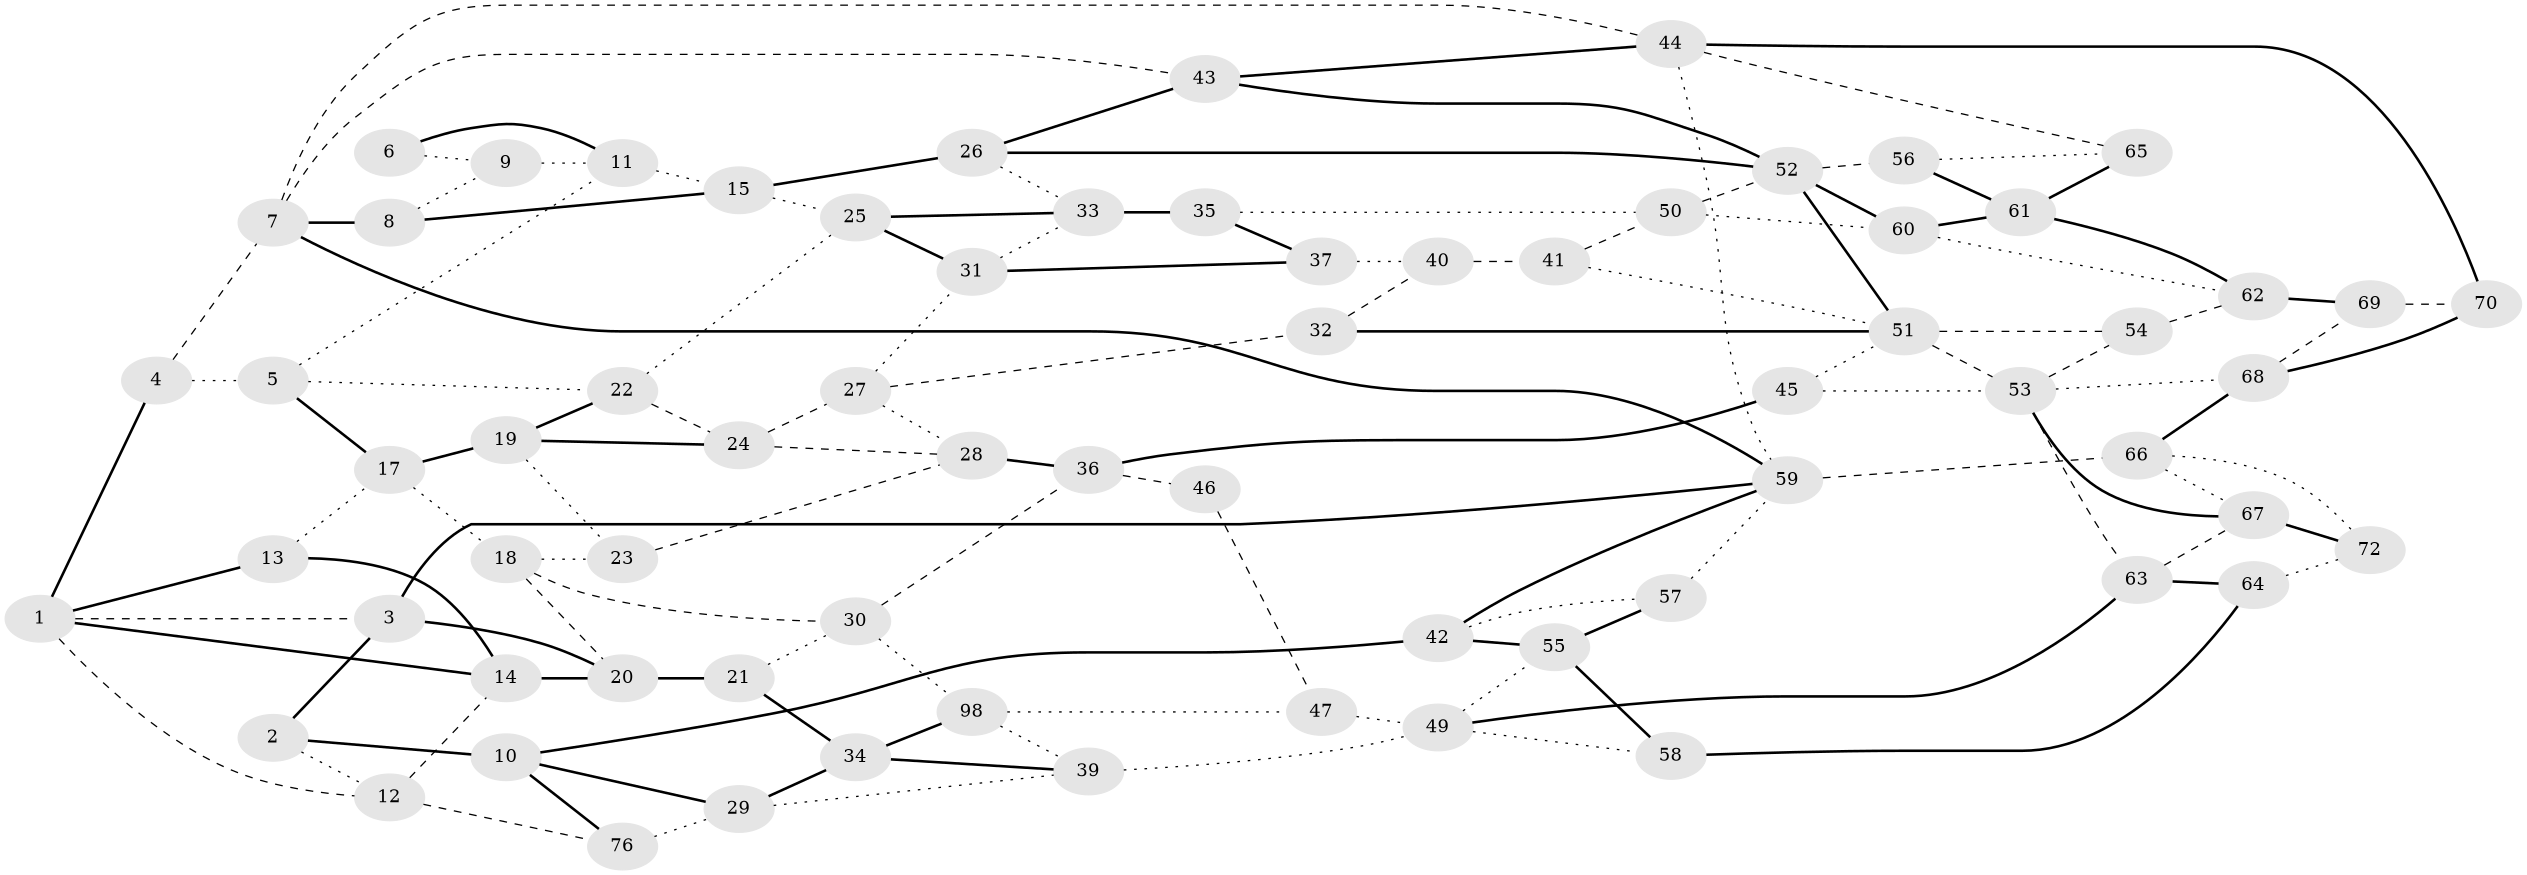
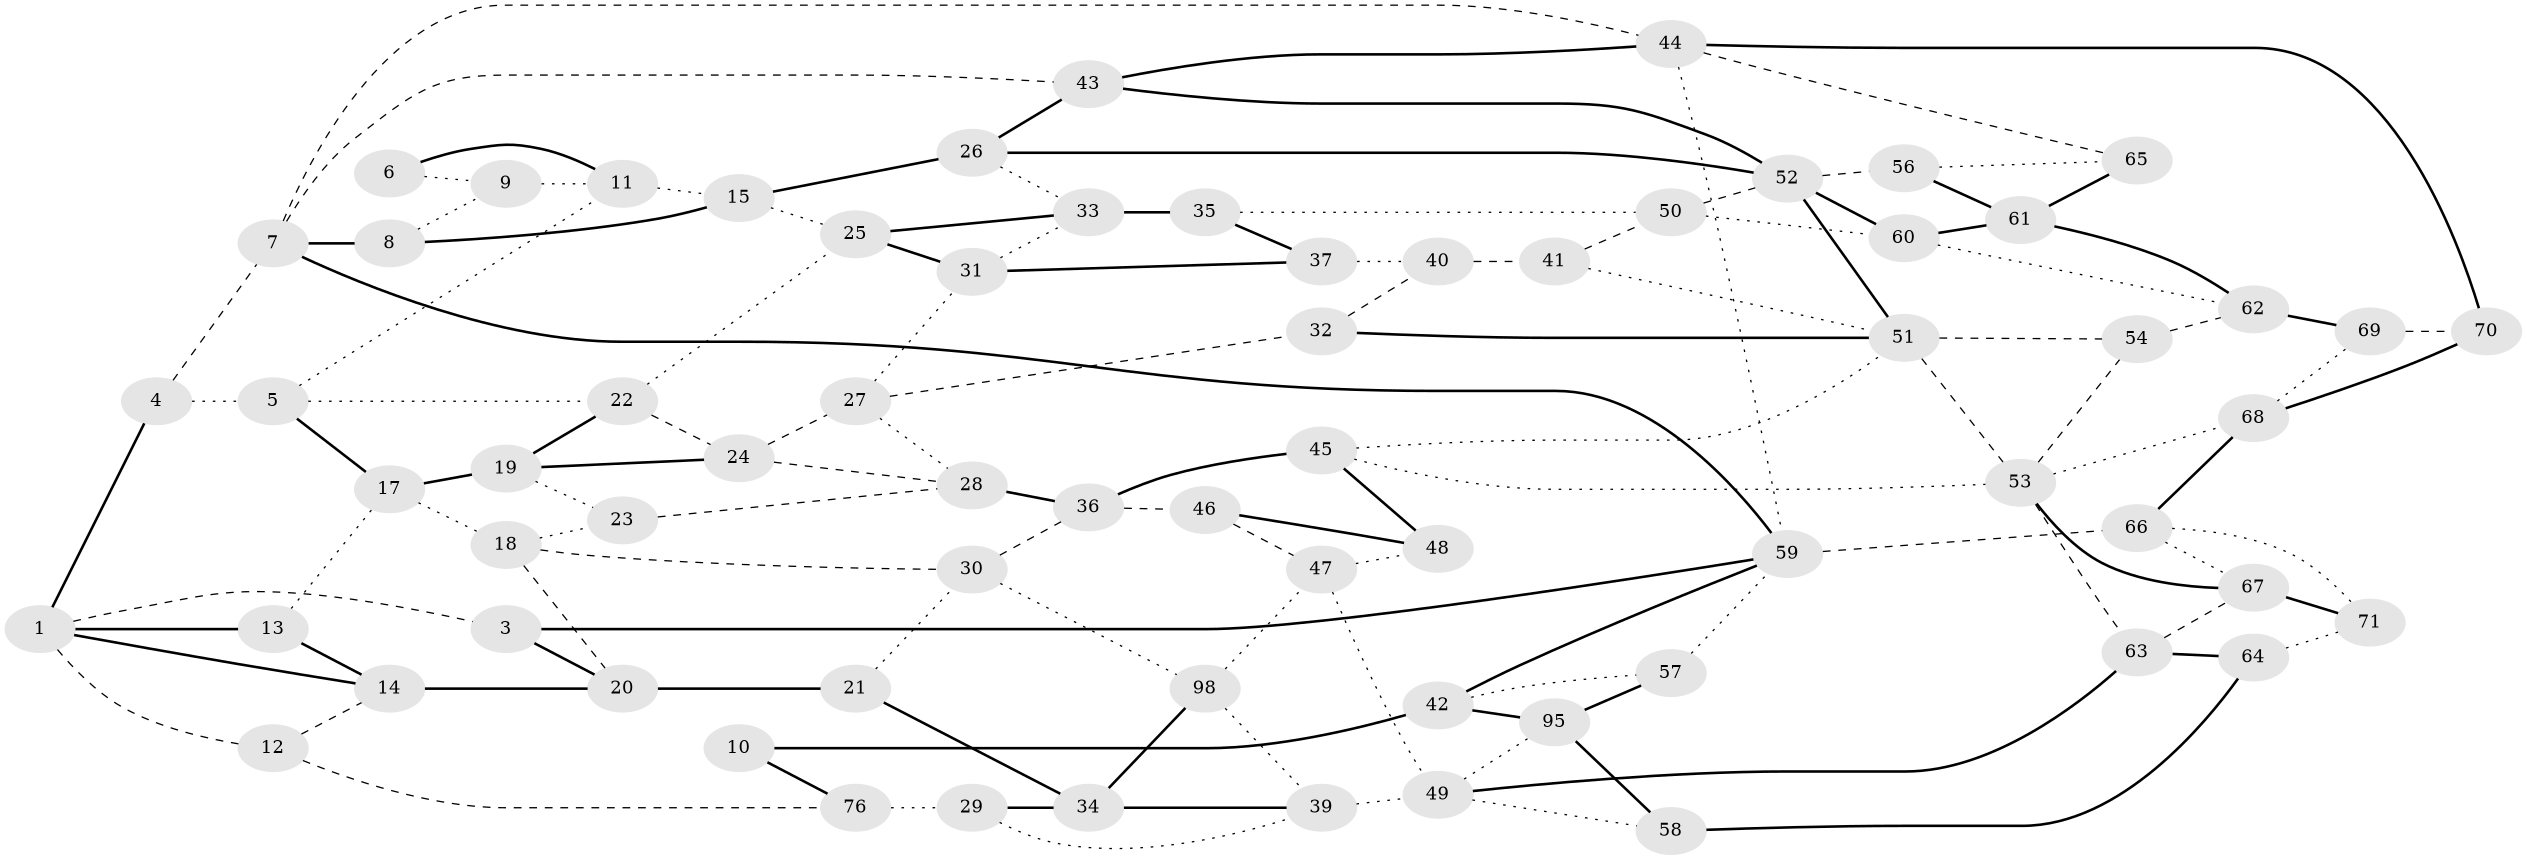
  graph {
    rankdir=LR
    node [color=gray90 style=filled]
    edge [style=bold weight=1.0]
    1
    3
    4
    12
    13
    14
    59
    20
    5
    7
    n11 [label=76]
    17
-   2
    10
    29
    42
    66
    11
    22
    8
    43
    44
    15
    18
    19
    25
    24
    6
    9
    52
    65
    70
    26
    34
    39
-   55
+   55 [label=95]
    57
    21
    31
    33
    23
    30
    28
    36
    n45 [label=98]
    27
    32
    37
    35
    51
    60
    56
    40
    45
    46
    49
    47
    41
    53
    54
    50
+   48
    58
    63
    67
    68
    64
    62
    61
-   71 [label=72]
+   71
    69
    1 -- 3 [style=dashed]
    1 -- 4
    1 -- 12 [style=dashed]
    1 -- 13
    1 -- 14
    3 -- 59
    3 -- 20
    4 -- 5 [style=dotted]
    4 -- 7 [style=dashed]
    12 -- 14 [style=dashed]
    12 -- n11 [style=dashed]
    13 -- 14
    13 -- 17 [style=dotted]
    14 -- 20
    59 -- 66 [style=dashed]
    20 -- 21
    5 -- 17
    5 -- 11 [style=dotted]
    5 -- 22 [style=dotted]
    7 -- 59
    7 -- 8
    7 -- 43 [style=dashed]
    7 -- 44 [style=dashed]
    n11 -- 29 [style=dotted]
    17 -- 18 [style=dotted]
    17 -- 19
-   2 -- 3
-   2 -- 12 [style=dotted]
-   2 -- 10
    10 -- n11
-   10 -- 29
    10 -- 42
    29 -- 34
    29 -- 39 [style=dotted]
    42 -- 59
    42 -- 55
    42 -- 57 [style=dotted]
    66 -- 67 [style=dotted]
    66 -- 68
    66 -- 71 [style=dotted]
    11 -- 15 [style=dotted]
    22 -- 25 [style=dotted]
    22 -- 24 [style=dashed]
    8 -- 15
    8 -- 9 [style=dotted]
    43 -- 44
    43 -- 52
    44 -- 59 [style=dotted]
    44 -- 65 [style=dashed]
    44 -- 70
    15 -- 25 [style=dotted]
    15 -- 26
    18 -- 20 [style=dashed]
    18 -- 23 [style=dotted]
    18 -- 30 [style=dashed]
    19 -- 22
    19 -- 24
    19 -- 23 [style=dotted]
    25 -- 31
    25 -- 33
    24 -- 28 [style=dashed]
    24 -- 27 [style=dashed]
    6 -- 11
    6 -- 9 [style=dotted weight=2.0]
    9 -- 11 [style=dotted]
    52 -- 51
    52 -- 60
    52 -- 56 [style=dashed]
    26 -- 43
    26 -- 52
    26 -- 33 [style=dotted]
    34 -- 39
    34 -- n45
    39 -- 49 [style=dotted]
    55 -- 57
    55 -- 58
    57 -- 59 [style=dotted]
    21 -- 34
    21 -- 30 [style=dotted]
    31 -- 33 [style=dotted]
    31 -- 37
    33 -- 35
    23 -- 28 [style=dashed]
    30 -- 36 [style=dashed]
    30 -- n45 [style=dotted]
    28 -- 36
    36 -- 45
    36 -- 46 [style=dashed]
    n45 -- 39 [style=dotted]
    n45 -- 47 [style=dotted]
    27 -- 31 [style=dotted]
    27 -- 28 [style=dotted]
    27 -- 32 [style=dashed]
    32 -- 51
    32 -- 40 [style=dashed]
    37 -- 40 [style=dotted weight=2.0]
    35 -- 37
    35 -- 50 [style=dotted]
    51 -- 53 [style=dashed]
    51 -- 54 [style=dashed]
    60 -- 62 [style=dotted]
    60 -- 61
    56 -- 65 [style=dotted]
    56 -- 61
    40 -- 41 [style=dashed]
    45 -- 51 [style=dotted]
    45 -- 53 [style=dotted]
+   45 -- 48
    46 -- 47 [style=dashed]
+   46 -- 48 [weight=2.0]
    49 -- 55 [style=dotted]
    49 -- 58 [style=dotted weight=2.0]
    49 -- 63
    47 -- 49 [style=dotted]
+   47 -- 48 [style=dotted]
    41 -- 51 [style=dotted]
    41 -- 50 [style=dashed]
    53 -- 54 [style=dashed]
    53 -- 63 [style=dashed]
    53 -- 67
    53 -- 68 [style=dotted]
    54 -- 62 [style=dashed]
    50 -- 52 [style=dashed weight=2.0]
    50 -- 60 [style=dotted]
    58 -- 64
    63 -- 67 [style=dashed]
    63 -- 64
    67 -- 71
    68 -- 70
-   68 -- 69 [style=dashed]
+   68 -- 69 [style=dotted]
    64 -- 71 [style=dotted weight=2.0]
    62 -- 69
    61 -- 65
    61 -- 62
    69 -- 70 [style=dashed]
  }
